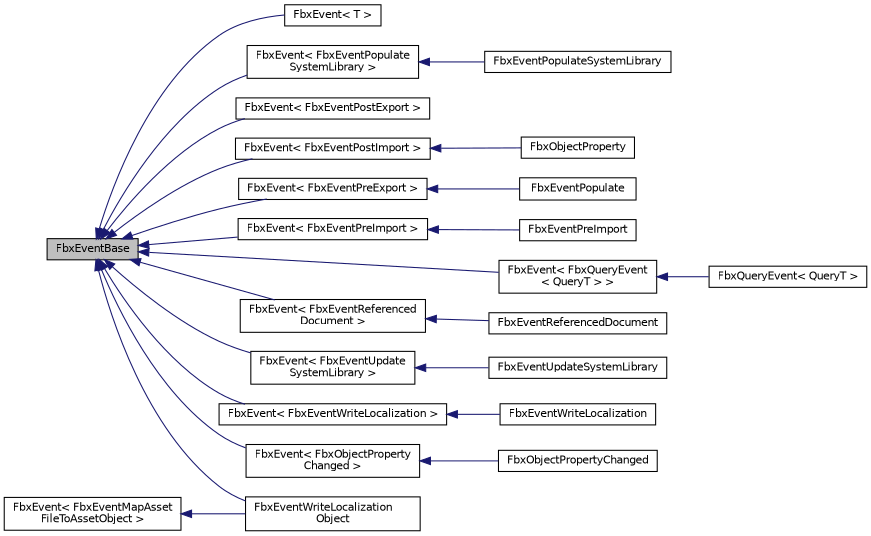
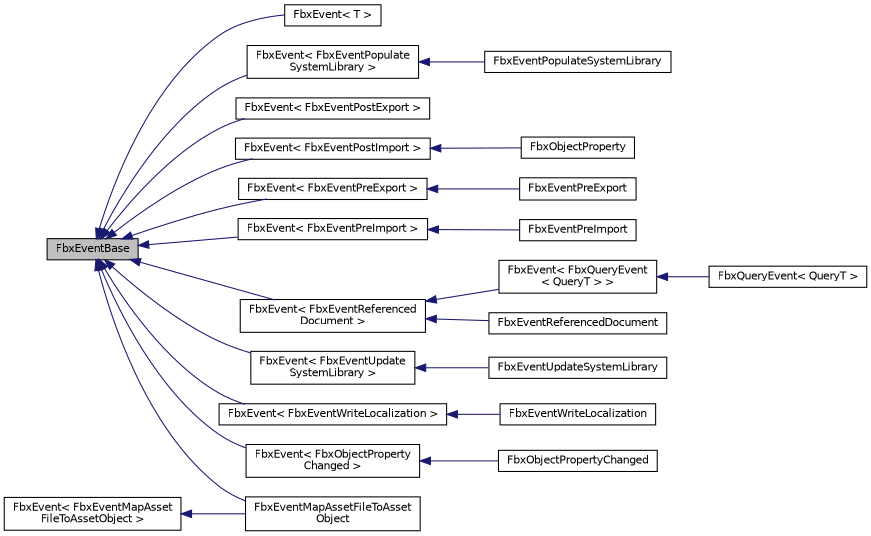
  digraph {
    rankdir=LR
    node [color=black fillcolor=white fontname=Helvetica fontsize=10 shape=record style=filled]
    edge [color=midnightblue dir=back fontname=Helvetica fontsize=10 labelfontname=Helvetica labelfontsize=10 style=solid]
    n1 [fillcolor=grey75 fontcolor=black height=0.2 label=FbxEventBase width=0.4]
    n2 [height=0.2 label="FbxEvent\< T \>" width=0.4]
    n3 [height=0.2 label="FbxEvent\< FbxEventPopulate\lSystemLibrary \>" width=0.4]
    n4 [height=0.2 label="FbxEvent\< FbxEventPostExport \>" width=0.4]
    n5 [height=0.2 label="FbxEvent\< FbxEventPostImport \>" width=0.4]
    n6 [height=0.2 label="FbxEvent\< FbxEventPreExport \>" width=0.4]
    n7 [height=0.2 label="FbxEvent\< FbxEventPreImport \>" width=0.4]
    n8 [height=0.2 label="FbxEvent\< FbxEventReferenced\lDocument \>" width=0.4]
    n9 [height=0.2 label="FbxEvent\< FbxEventUpdate\lSystemLibrary \>" width=0.4]
    n10 [height=0.2 label="FbxEvent\< FbxEventWriteLocalization \>" width=0.4]
    n11 [height=0.2 label="FbxEvent\< FbxObjectProperty\lChanged \>" width=0.4]
    n12 [height=0.2 label="FbxEvent\< FbxQueryEvent\l\< QueryT \> \>" width=0.4]
-   n13 [height=0.2 label="FbxEventWriteLocalization\lObject" width=0.4]
+   n13 [height=0.2 label="FbxEventMapAssetFileToAsset\lObject" width=0.4]
    n14 [height=0.2 label="FbxEvent\< FbxEventMapAsset\lFileToAssetObject \>" width=0.4]
    n15 [height=0.2 label=FbxEventPopulateSystemLibrary width=0.4]
    n16 [height=0.2 label=FbxObjectProperty width=0.4]
-   n17 [height=0.2 label=FbxEventPopulate width=0.4]
+   n17 [height=0.2 label=FbxEventPreExport width=0.4]
    n18 [height=0.2 label=FbxEventPreImport width=0.4]
    n19 [height=0.2 label=FbxEventReferencedDocument width=0.4]
    n20 [height=0.2 label=FbxEventUpdateSystemLibrary width=0.4]
    n21 [height=0.2 label=FbxEventWriteLocalization width=0.4]
    n22 [height=0.2 label=FbxObjectPropertyChanged width=0.4]
    n23 [height=0.2 label="FbxQueryEvent\< QueryT \>" width=0.4]
    n1 -> n2
    n1 -> n3
    n1 -> n4
    n1 -> n5
    n1 -> n6
    n1 -> n7
    n1 -> n8
    n1 -> n9
    n1 -> n10
    n1 -> n11
-   n1 -> n12
+   n8 -> n12
    n1 -> n13
    n3 -> n15
    n5 -> n16
    n6 -> n17
    n7 -> n18
    n8 -> n19
    n9 -> n20
    n10 -> n21
    n11 -> n22
    n12 -> n23
    n14 -> n13
  }
